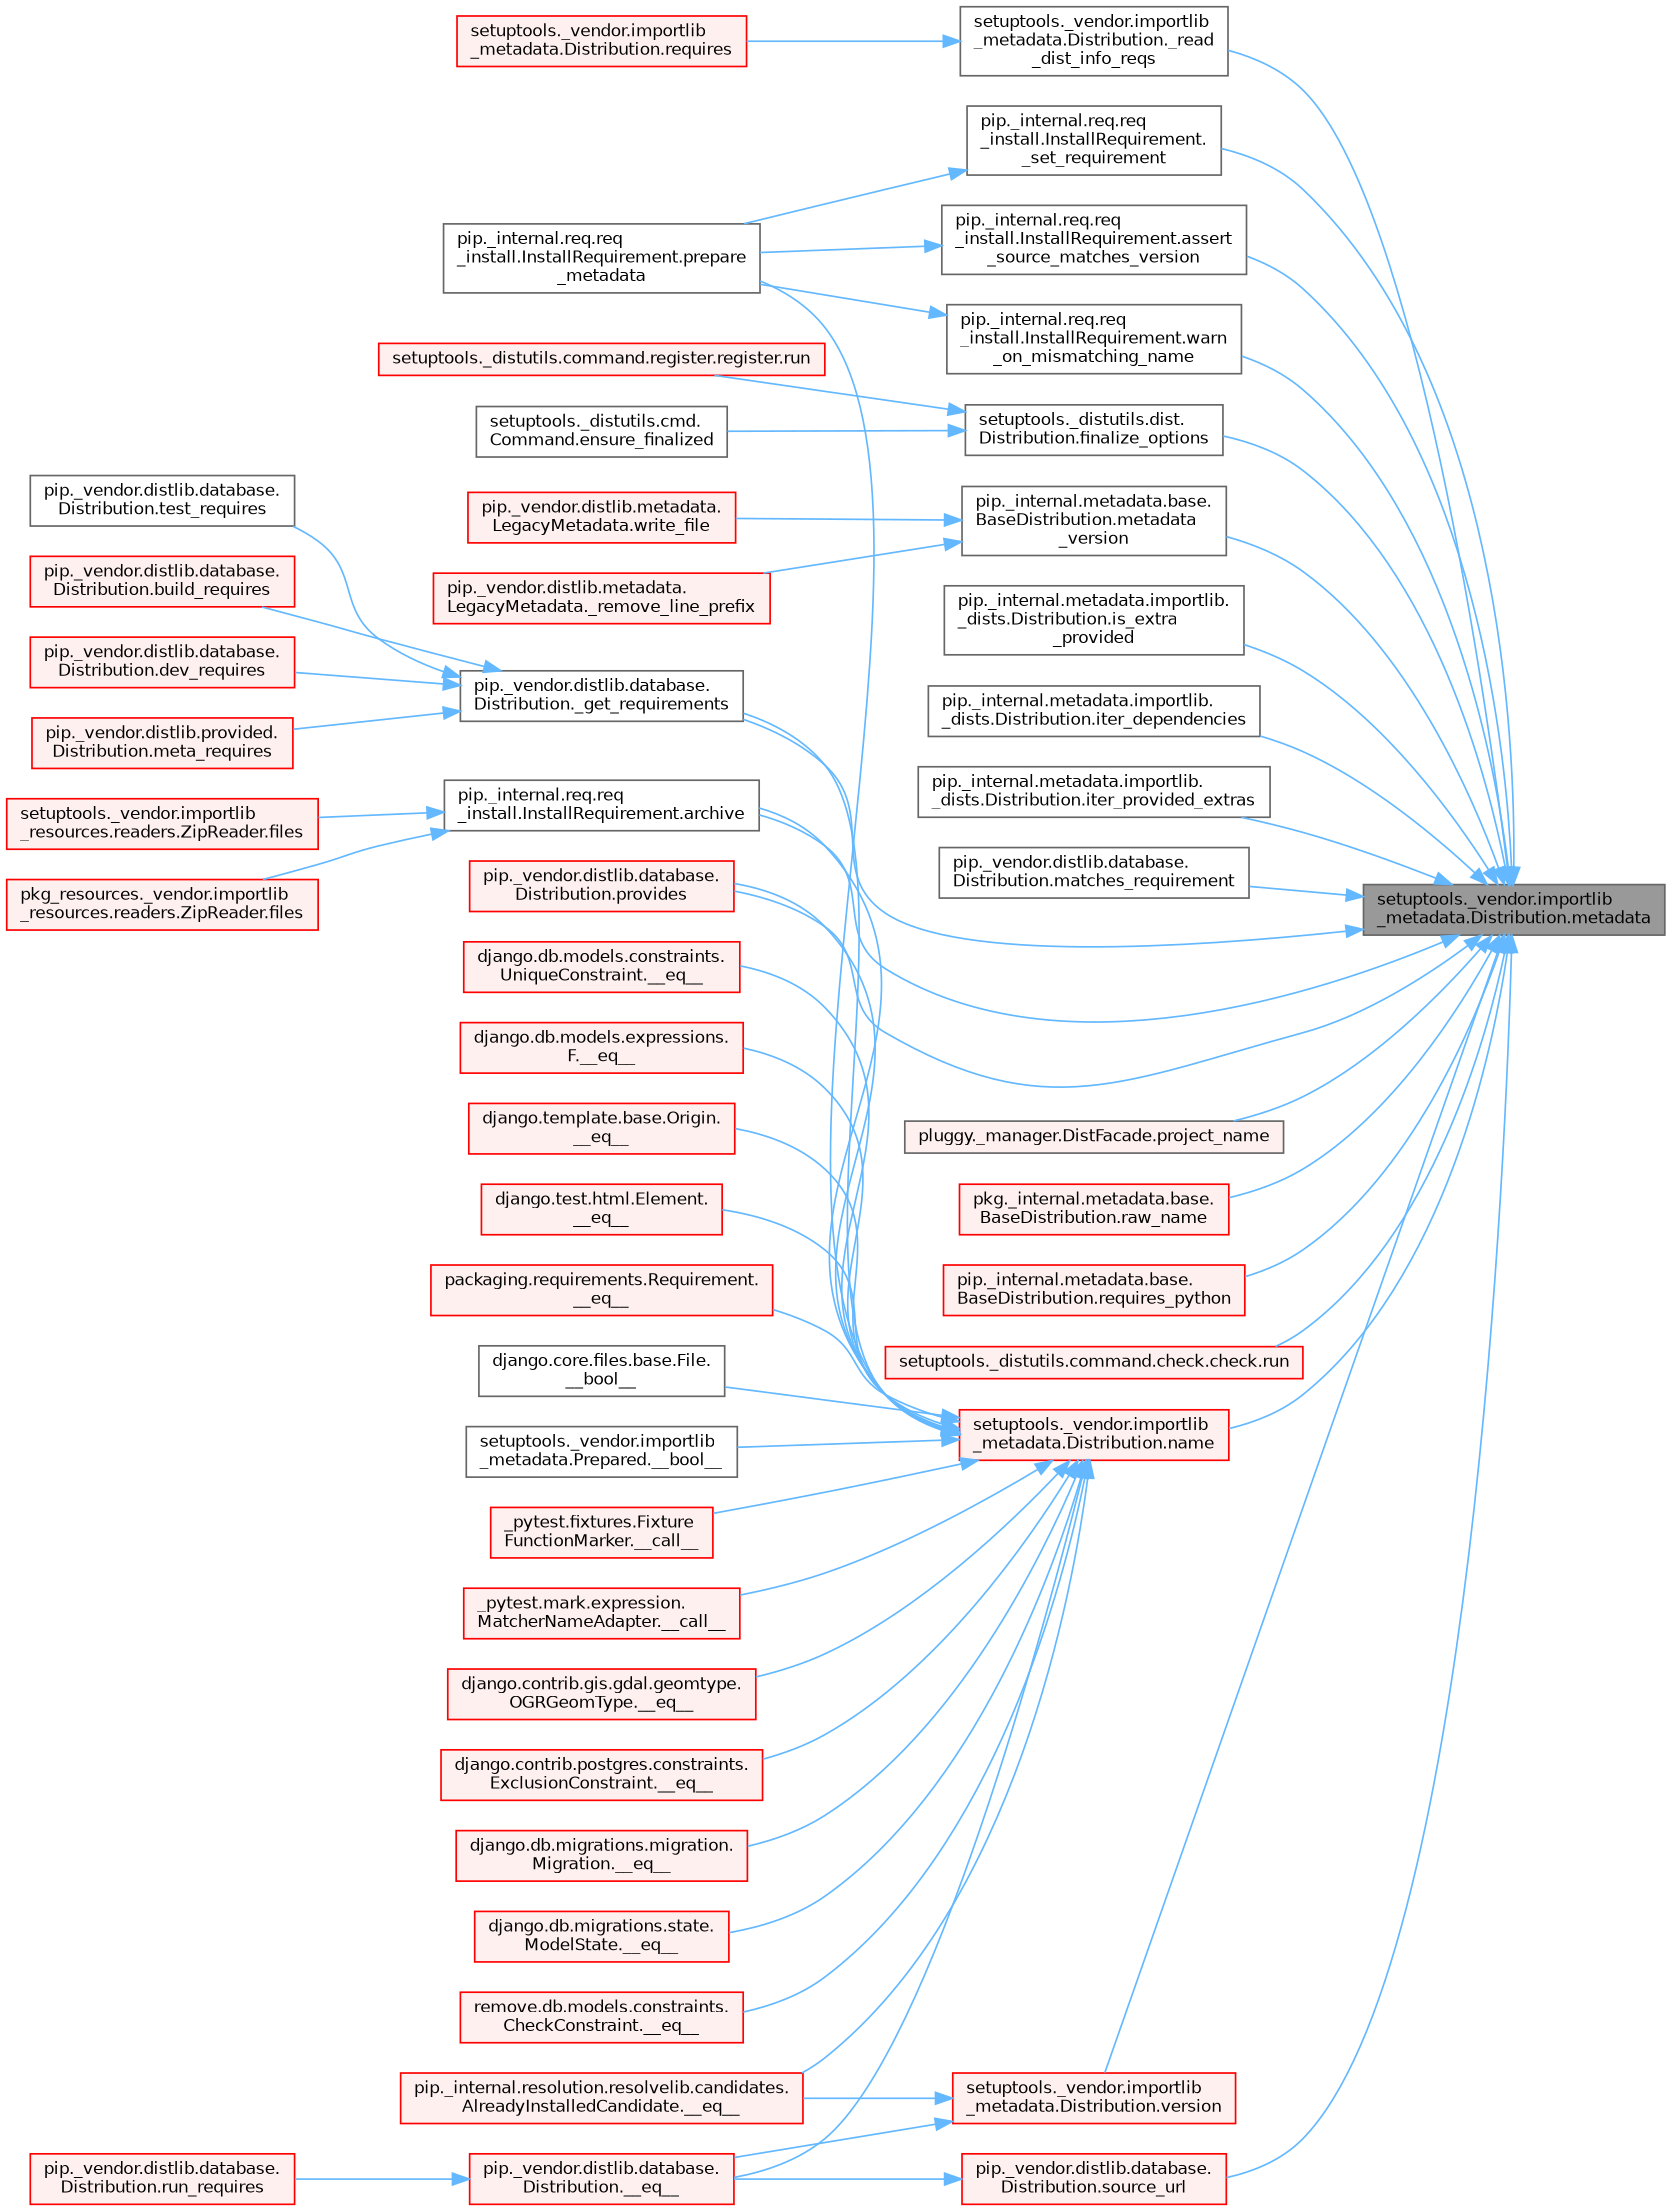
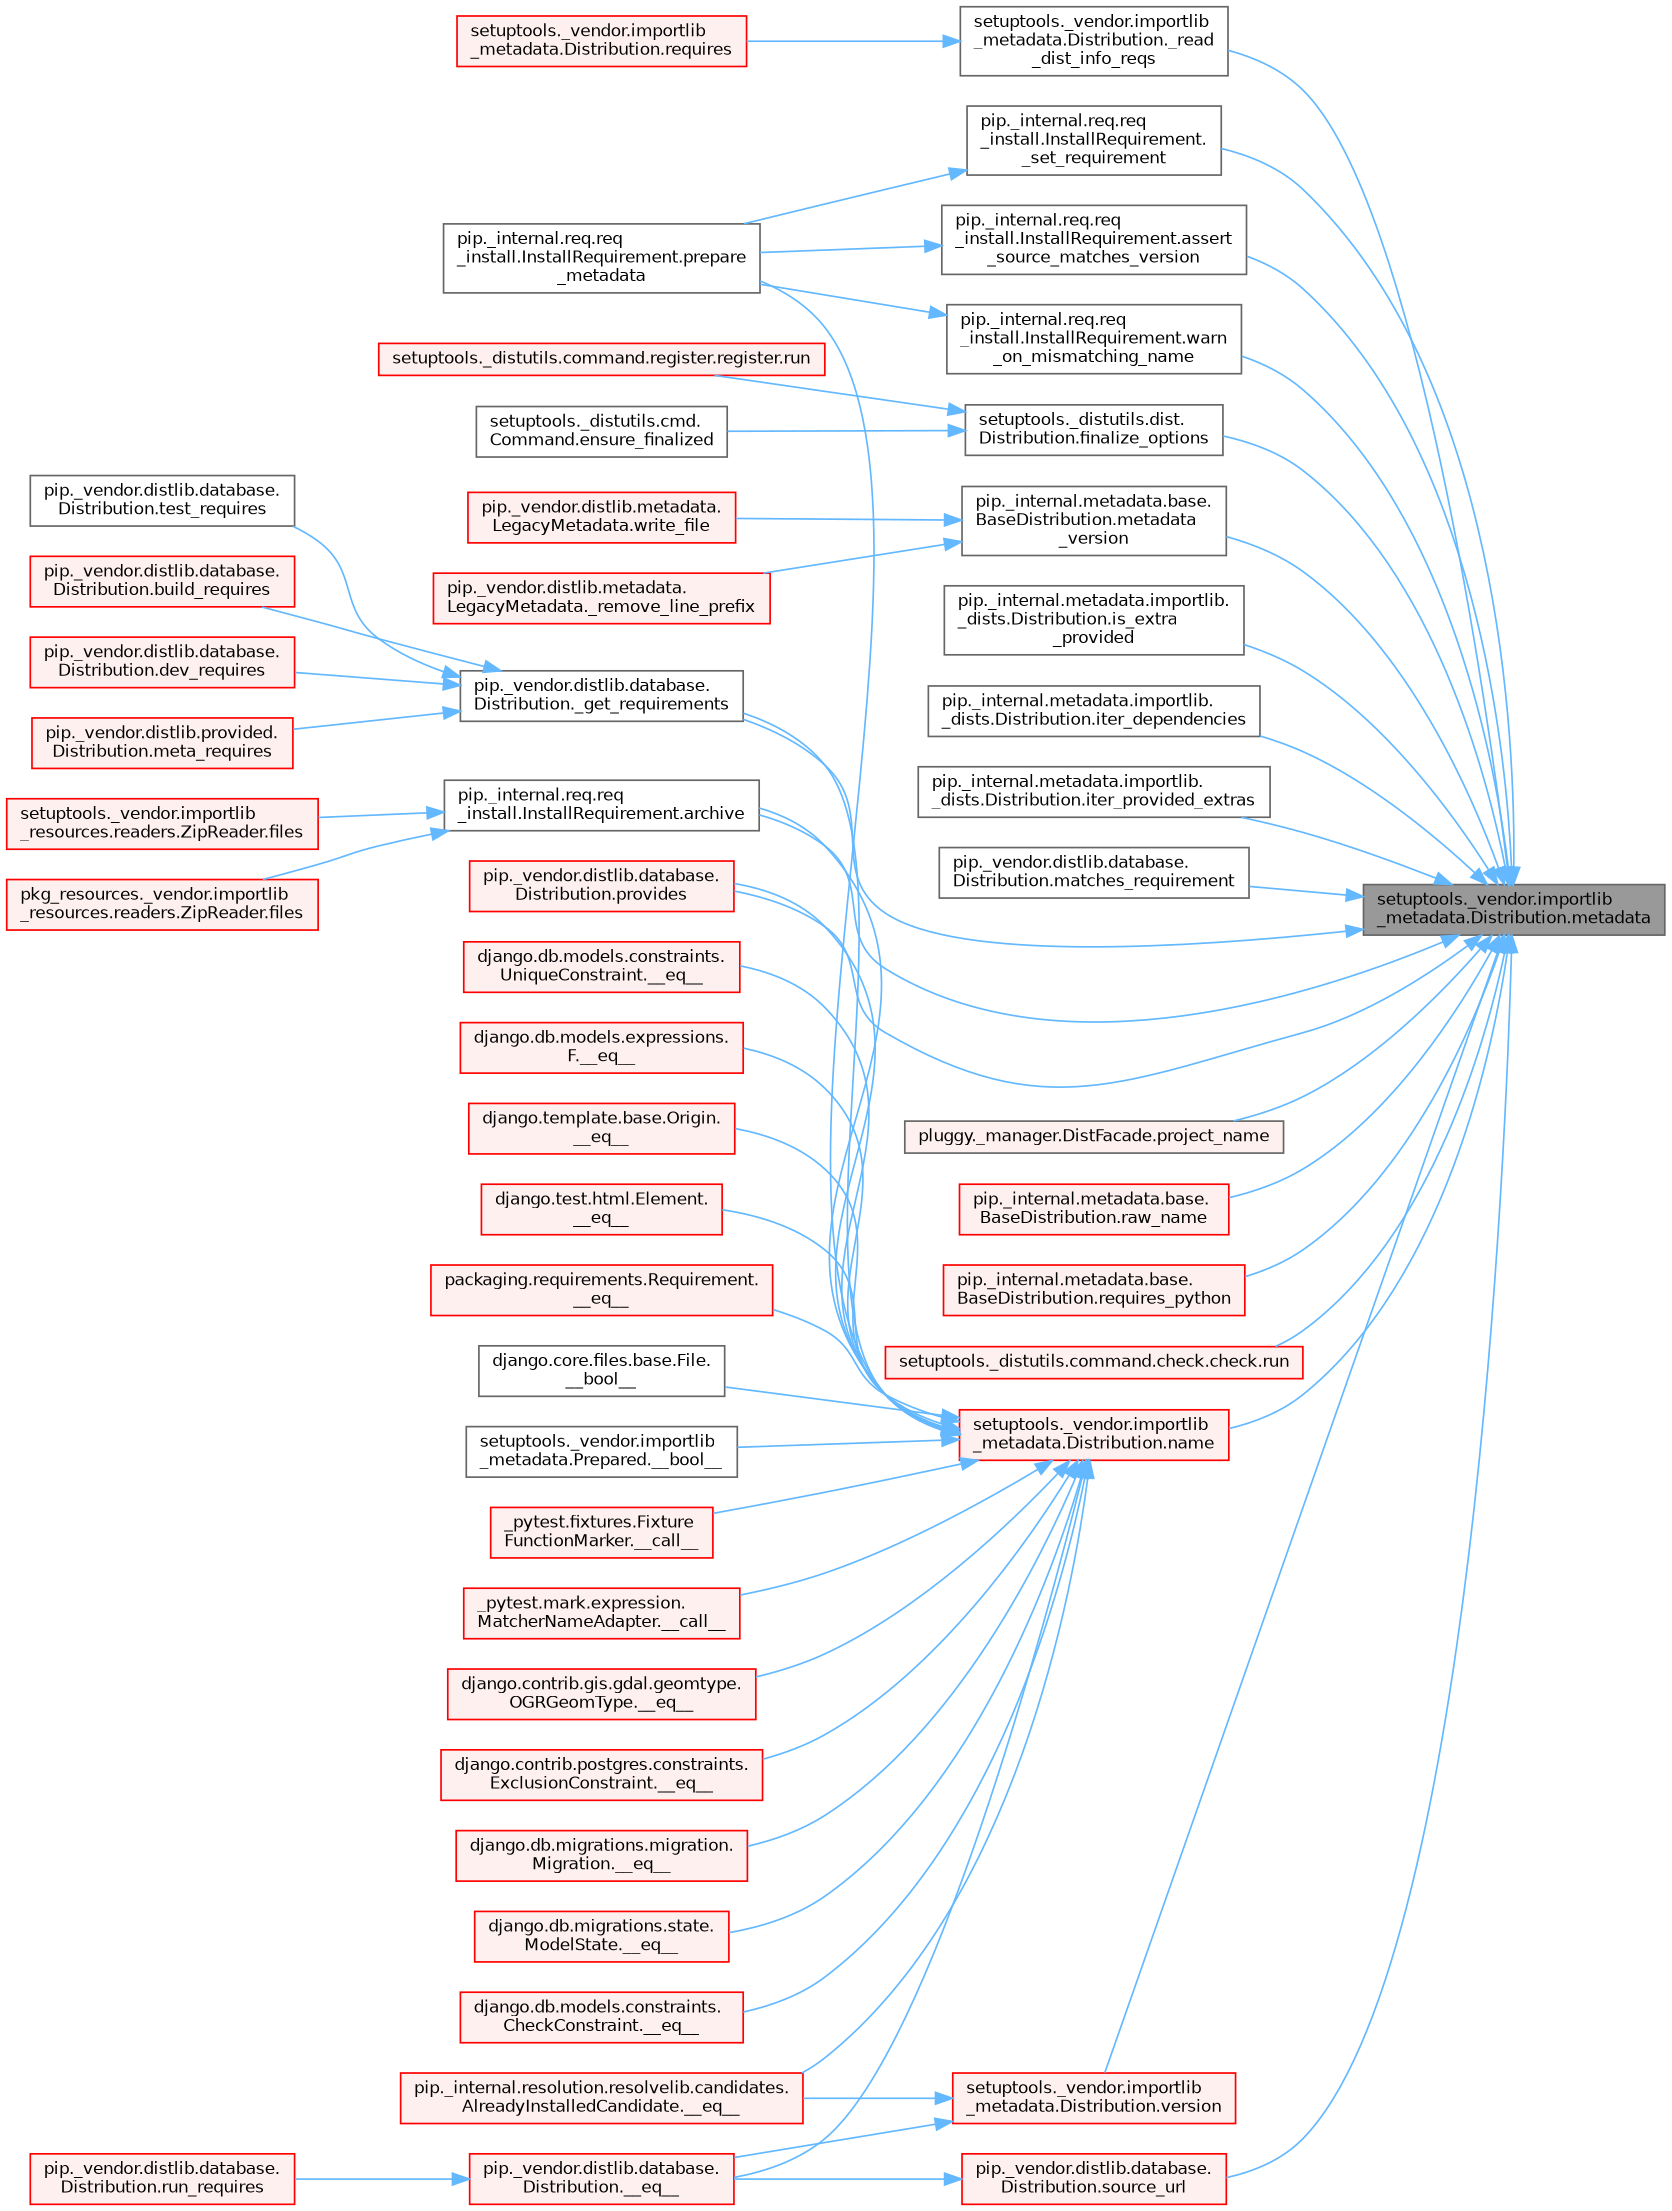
  digraph {
    rankdir=RL
    node [color=red fillcolor="#FFF0F0" fontname=Helvetica fontsize=10 shape=box style=filled]
    edge [color=steelblue1 dir=back fontname=Helvetica fontsize=10 labelfontname=Helvetica labelfontsize=10 style=solid]
    n1 [color=gray40 fillcolor=grey60 fontcolor=black height=0.2 label="setuptools._vendor.importlib\l_metadata.Distribution.metadata" width=0.4]
    n2 [color=grey40 fillcolor=white height=0.2 label="pip._vendor.distlib.database.\lDistribution._get_requirements" width=0.4]
    n3 [color=grey40 fillcolor=white height=0.2 label="setuptools._vendor.importlib\l_metadata.Distribution._read\l_dist_info_reqs" width=0.4]
    n4 [color=grey40 fillcolor=white height=0.2 label="pip._internal.req.req\l_install.InstallRequirement.\l_set_requirement" width=0.4]
    n5 [color=grey40 fillcolor=white height=0.2 label="pip._internal.req.req\l_install.InstallRequirement.archive" width=0.4]
    n6 [color=grey40 fillcolor=white height=0.2 label="pip._internal.req.req\l_install.InstallRequirement.assert\l_source_matches_version" width=0.4]
    n7 [color=grey40 fillcolor=white height=0.2 label="setuptools._distutils.dist.\lDistribution.finalize_options" width=0.4]
    n8 [color=grey40 fillcolor=white height=0.2 label="pip._internal.metadata.importlib.\l_dists.Distribution.is_extra\l_provided" width=0.4]
    n9 [color=grey40 fillcolor=white height=0.2 label="pip._internal.metadata.importlib.\l_dists.Distribution.iter_dependencies" width=0.4]
    n10 [color=grey40 fillcolor=white height=0.2 label="pip._internal.metadata.importlib.\l_dists.Distribution.iter_provided_extras" width=0.4]
    n11 [color=grey40 fillcolor=white height=0.2 label="pip._vendor.distlib.database.\lDistribution.matches_requirement" width=0.4]
    n12 [color=grey40 fillcolor=white height=0.2 label="pip._internal.metadata.base.\lBaseDistribution.metadata\l_version" width=0.4]
    n13 [height=0.2 label="setuptools._vendor.importlib\l_metadata.Distribution.name" width=0.4]
    n14 [height=0.2 label="pip._vendor.distlib.database.\lDistribution.provides" width=0.4]
    n15 [color=grey40 height=0.2 label="pluggy._manager.DistFacade.project_name" width=0.4]
-   n16 [height=0.2 label="pkg._internal.metadata.base.\lBaseDistribution.raw_name" width=0.4]
+   n16 [height=0.2 label="pip._internal.metadata.base.\lBaseDistribution.raw_name" width=0.4]
    n17 [height=0.2 label="pip._internal.metadata.base.\lBaseDistribution.requires_python" width=0.4]
    n18 [height=0.2 label="setuptools._distutils.command.check.check.run" width=0.4]
    n19 [height=0.2 label="pip._vendor.distlib.database.\lDistribution.source_url" width=0.4]
    n20 [height=0.2 label="setuptools._vendor.importlib\l_metadata.Distribution.version" width=0.4]
    n21 [color=grey40 fillcolor=white height=0.2 label="pip._internal.req.req\l_install.InstallRequirement.warn\l_on_mismatching_name" width=0.4]
    n22 [height=0.2 label="pip._vendor.distlib.database.\lDistribution.build_requires" width=0.4]
    n23 [height=0.2 label="pip._vendor.distlib.database.\lDistribution.dev_requires" width=0.4]
    n24 [height=0.2 label="pip._vendor.distlib.provided.\lDistribution.meta_requires" width=0.4]
    n25 [color=grey40 fillcolor=white height=0.2 label="pip._vendor.distlib.database.\lDistribution.test_requires" width=0.4]
    n26 [height=0.2 label="setuptools._vendor.importlib\l_metadata.Distribution.requires" width=0.4]
    n27 [color=grey40 fillcolor=white height=0.2 label="pip._internal.req.req\l_install.InstallRequirement.prepare\l_metadata" width=0.4]
    n28 [height=0.2 label="pkg_resources._vendor.importlib\l_resources.readers.ZipReader.files" width=0.4]
    n29 [height=0.2 label="setuptools._vendor.importlib\l_resources.readers.ZipReader.files" width=0.4]
    n30 [color=grey40 fillcolor=white height=0.2 label="setuptools._distutils.cmd.\lCommand.ensure_finalized" width=0.4]
    n31 [height=0.2 label="setuptools._distutils.command.register.register.run" width=0.4]
    n32 [height=0.2 label="pip._vendor.distlib.metadata.\lLegacyMetadata._remove_line_prefix" width=0.4]
    n33 [height=0.2 label="pip._vendor.distlib.metadata.\lLegacyMetadata.write_file" width=0.4]
    n34 [color=grey40 fillcolor=white height=0.2 label="django.core.files.base.File.\l__bool__" width=0.4]
    n35 [color=grey40 fillcolor=white height=0.2 label="setuptools._vendor.importlib\l_metadata.Prepared.__bool__" width=0.4]
    n36 [height=0.2 label="_pytest.fixtures.Fixture\lFunctionMarker.__call__" width=0.4]
    n37 [height=0.2 label="_pytest.mark.expression.\lMatcherNameAdapter.__call__" width=0.4]
    n38 [height=0.2 label="django.contrib.gis.gdal.geomtype.\lOGRGeomType.__eq__" width=0.4]
    n39 [height=0.2 label="django.contrib.postgres.constraints.\lExclusionConstraint.__eq__" width=0.4]
    n40 [height=0.2 label="django.db.migrations.migration.\lMigration.__eq__" width=0.4]
    n41 [height=0.2 label="django.db.migrations.state.\lModelState.__eq__" width=0.4]
-   n42 [height=0.2 label="remove.db.models.constraints.\lCheckConstraint.__eq__" width=0.4]
+   n42 [height=0.2 label="django.db.models.constraints.\lCheckConstraint.__eq__" width=0.4]
    n43 [height=0.2 label="django.db.models.constraints.\lUniqueConstraint.__eq__" width=0.4]
    n44 [height=0.2 label="django.db.models.expressions.\lF.__eq__" width=0.4]
    n45 [height=0.2 label="django.template.base.Origin.\l__eq__" width=0.4]
    n46 [height=0.2 label="django.test.html.Element.\l__eq__" width=0.4]
    n47 [height=0.2 label="packaging.requirements.Requirement.\l__eq__" width=0.4]
    n48 [height=0.2 label="pip._internal.resolution.resolvelib.candidates.\lAlreadyInstalledCandidate.__eq__" width=0.4]
    n49 [height=0.2 label="pip._vendor.distlib.database.\lDistribution.__eq__" width=0.4]
    n50 [height=0.2 label="pip._vendor.distlib.database.\lDistribution.run_requires" width=0.4]
    n1 -> n2
    n1 -> n3
    n1 -> n4
    n1 -> n5
    n1 -> n6
    n1 -> n7
    n1 -> n8
    n1 -> n9
    n1 -> n10
    n1 -> n11
    n1 -> n12
    n1 -> n13
    n1 -> n14
    n1 -> n15
    n1 -> n16
    n1 -> n17
    n1 -> n18
    n1 -> n19
    n1 -> n20
    n1 -> n21
    n2 -> n22
    n2 -> n23
    n2 -> n24
    n2 -> n25
    n3 -> n26
    n4 -> n27
    n5 -> n28
    n5 -> n29
    n6 -> n27
    n7 -> n30
    n7 -> n31
    n12 -> n32
    n12 -> n33
    n13 -> n2
    n13 -> n5
    n13 -> n14
    n13 -> n27
    n13 -> n34
    n13 -> n35
    n13 -> n36
    n13 -> n37
    n13 -> n38
    n13 -> n39
    n13 -> n40
    n13 -> n41
    n13 -> n42
    n13 -> n43
    n13 -> n44
    n13 -> n45
    n13 -> n46
    n13 -> n47
    n13 -> n48
    n13 -> n49
    n19 -> n49
    n20 -> n48
    n20 -> n49
    n21 -> n27
    n49 -> n50
  }
